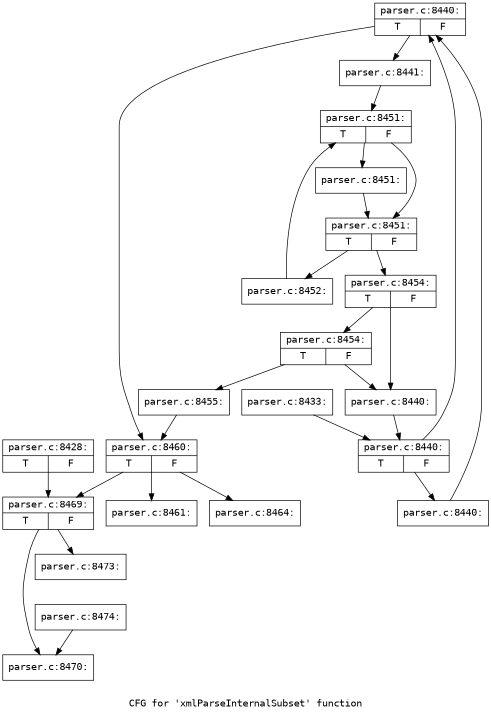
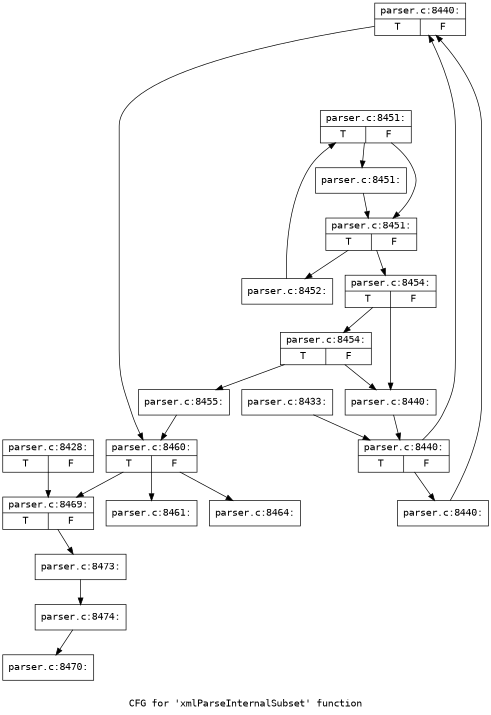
  digraph {
    fontname="DejaVu Sans Mono"
    label="CFG for 'xmlParseInternalSubset' function"
    node [fontname="DejaVu Sans Mono" shape=record]
    edge [fontname="DejaVu Sans Mono"]
    n1 [label="{parser.c:8428:|{<s0>T|<s1>F}}"]
    n2 [label="{parser.c:8469:|{<s0>T|<s1>F}}"]
    n3 [label="{parser.c:8433:}"]
    n4 [label="{parser.c:8440:|{<s0>T|<s1>F}}"]
    n5 [label="{parser.c:8470:}"]
    n6 [label="{parser.c:8473:}"]
    n7 [label="{parser.c:8440:}"]
    n8 [label="{parser.c:8440:|{<s0>T|<s1>F}}"]
    n9 [label="{parser.c:8474:}"]
-   n10 [label="{parser.c:8441:}"]
    n11 [label="{parser.c:8460:|{<s0>T|<s1>F}}"]
    n12 [label="{parser.c:8451:|{<s0>T|<s1>F}}"]
    n13 [label="{parser.c:8461:}"]
    n14 [label="{parser.c:8464:}"]
    n15 [label="{parser.c:8451:}"]
    n16 [label="{parser.c:8451:|{<s0>T|<s1>F}}"]
    n17 [label="{parser.c:8452:}"]
    n18 [label="{parser.c:8454:|{<s0>T|<s1>F}}"]
    n19 [label="{parser.c:8454:|{<s0>T|<s1>F}}"]
    n20 [label="{parser.c:8440:}"]
    n21 [label="{parser.c:8455:}"]
    n1 -> n2
-   n2 -> n5
    n2 -> n6
    n3 -> n4
    n4 -> n7
    n4 -> n8
+   n6 -> n9
    n7 -> n8
-   n8 -> n10
    n8 -> n11
    n9 -> n5
-   n10 -> n12
    n11 -> n2
    n11 -> n13
    n11 -> n14
    n12 -> n15
    n12 -> n16
    n15 -> n16
    n16 -> n17
    n16 -> n18
    n17 -> n12
    n18 -> n19
    n18 -> n20
    n19 -> n20
    n19 -> n21
    n20 -> n4
    n21 -> n11
  }
